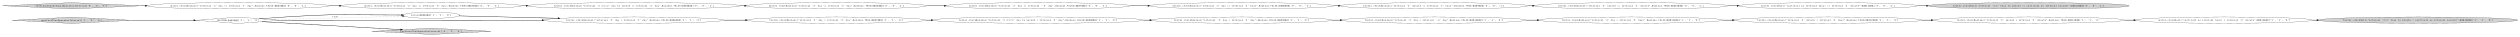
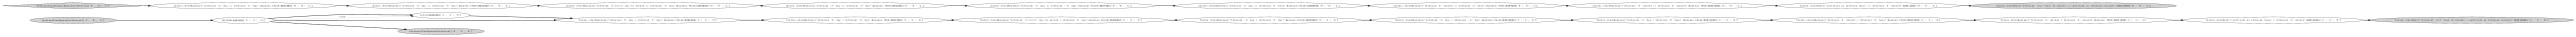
  digraph {
    fontname="IBM Plex Mono"
    rankdir=LR
    node [fillcolor=white fontname="IBM Plex Mono" shape=ellipse style=filled]
    edge [fontname="IBM Plex Mono" style=bold]
    n1 [label="tester.checkBoolean(\"interval '2' day < interval '5' day\",Boolean.TRUE)@@@7@@@['1', '1', '0']"]
    n2 [label="tester.checkBoolean(\"interval '2 2:2:2' day to second < interval '2' day\",Boolean.FALSE)@@@8@@@['1', '1', '0']"]
    n3 [label="tester.checkBoolean(\"interval '2' day < interval '2' day\",Boolean.FALSE)@@@9@@@['1', '1', '0']"]
    n4 [label="tester.checkBoolean(\"interval '2' minute < interval '2' hour\",Boolean.TRUE)@@@12@@@['1', '1', '0']"]
    n5 [label="tester.checkBoolean(\"interval '2' second < interval '2' minute\",Boolean.TRUE)@@@13@@@['1', '1', '0']"]
    n6 [label="tester.checkNull(\"cast(null as interval hour) < interval '2' minute\")@@@14@@@['1', '1', '0']"]
    n7 [label="tester.checkBoolean(\"interval '2' day < interval '-2' day\",Boolean.FALSE)@@@10@@@['1', '1', '0']"]
    n8 [label="tester.checkBoolean(\"interval '2' day <= interval '-2' day\",Boolean.FALSE)@@@7@@@['0', '0', '1']"]
    n9 [label="tester.checkBoolean(\"interval '2' day <= interval '2' hour\",Boolean.FALSE)@@@8@@@['0', '0', '1']"]
    n10 [label="tester.checkBoolean(\"interval '2' minute <= interval '2' hour\",Boolean.TRUE)@@@9@@@['0', '0', '1']"]
    n11 [label="tester.checkBoolean(\"interval '2' day <= interval '2' day\",Boolean.TRUE)@@@6@@@['0', '0', '1']"]
    n12 [label="tester.checkBoolean(\"interval '2 2:2:2' day to second <= interval '2' day\",Boolean.FALSE)@@@5@@@['0', '0', '1']"]
    n13 [fillcolor=lightgray label="tester.checkNull(\"interval '2:2' hour to minute <= cast(null as interval second)\")@@@12@@@['0', '0', '1']"]
    n14 [label="return@@@4@@@['1', '1', '0']"]
    n15 [label="tester.checkBoolean(\"interval '2' day < interval '1' day\",Boolean.FALSE)@@@6@@@['1', '1', '0']"]
    n16 [fillcolor=lightgray label="tester.checkNull(\"interval '2:2' hour to minute < cast(null as interval second)\")@@@15@@@['1', '1', '0']"]
-   n17 [fillcolor=lightgray label="testLessThanOperatorInterval['1', '0', '0']" shape=diamond]
-   n18 [label="!DECIMAL@@@3@@@['1', '1', '0']" shape=diamond]
-   n19 [fillcolor=lightgray label="testLessThanOperatorInterval['0', '1', '0']" shape=diamond]
+   n17 [fillcolor=lightgray label="testLessThanOperatorInterval['1', '0', '0']"]
+   n18 [label="!DECIMAL@@@3@@@['1', '1', '0']"]
+   n19 [fillcolor=lightgray label="testLessThanOperatorInterval['0', '1', '0']"]
    n20 [label="tester.checkBoolean(\"interval '2' second <= interval '2' minute\",Boolean.TRUE)@@@10@@@['0', '0', '1']"]
    n21 [label="tester.checkNull(\"cast(null as interval hour) <= interval '2' minute\")@@@11@@@['0', '0', '1']"]
    n22 [label="tester.checkBoolean(\"interval '2' day < interval '2' hour\",Boolean.FALSE)@@@11@@@['1', '1', '0']"]
    n23 [fillcolor=lightgray label="testLessThanOrEqualOperatorInterval['0', '0', '1']" shape=diamond]
    n24 [label="tester.checkBoolean(\"interval '2' day <= interval '1' day\",Boolean.FALSE)@@@3@@@['0', '0', '1']"]
    n25 [label="tester.checkBoolean(\"interval '2' day <= interval '5' day\",Boolean.TRUE)@@@4@@@['0', '0', '1']"]
    n1 -> n2
    n2 -> n3
    n3 -> n7
    n4 -> n5
    n5 -> n6
    n6 -> n16
    n7 -> n22
    n8 -> n9
    n9 -> n10
    n10 -> n20
    n11 -> n8
    n12 -> n11
    n14 -> n15
    n15 -> n1
    n17 -> n18
    n18 -> n14
    n18 -> n14 [label=true style=dotted]
    n18 -> n15
    n18 -> n19
    n20 -> n21
    n21 -> n13
    n22 -> n4
    n23 -> n24
    n24 -> n25
    n25 -> n12
  }
